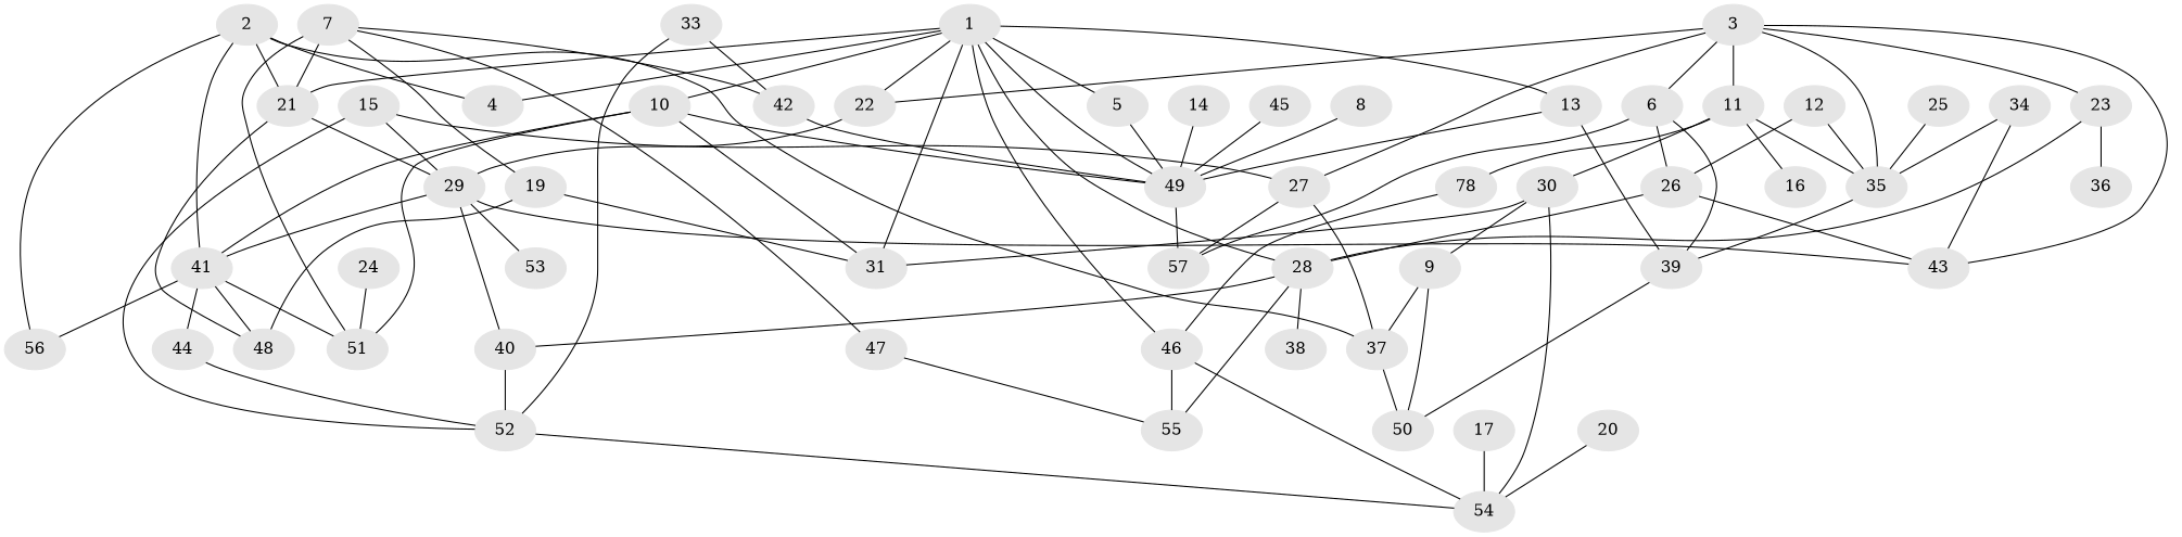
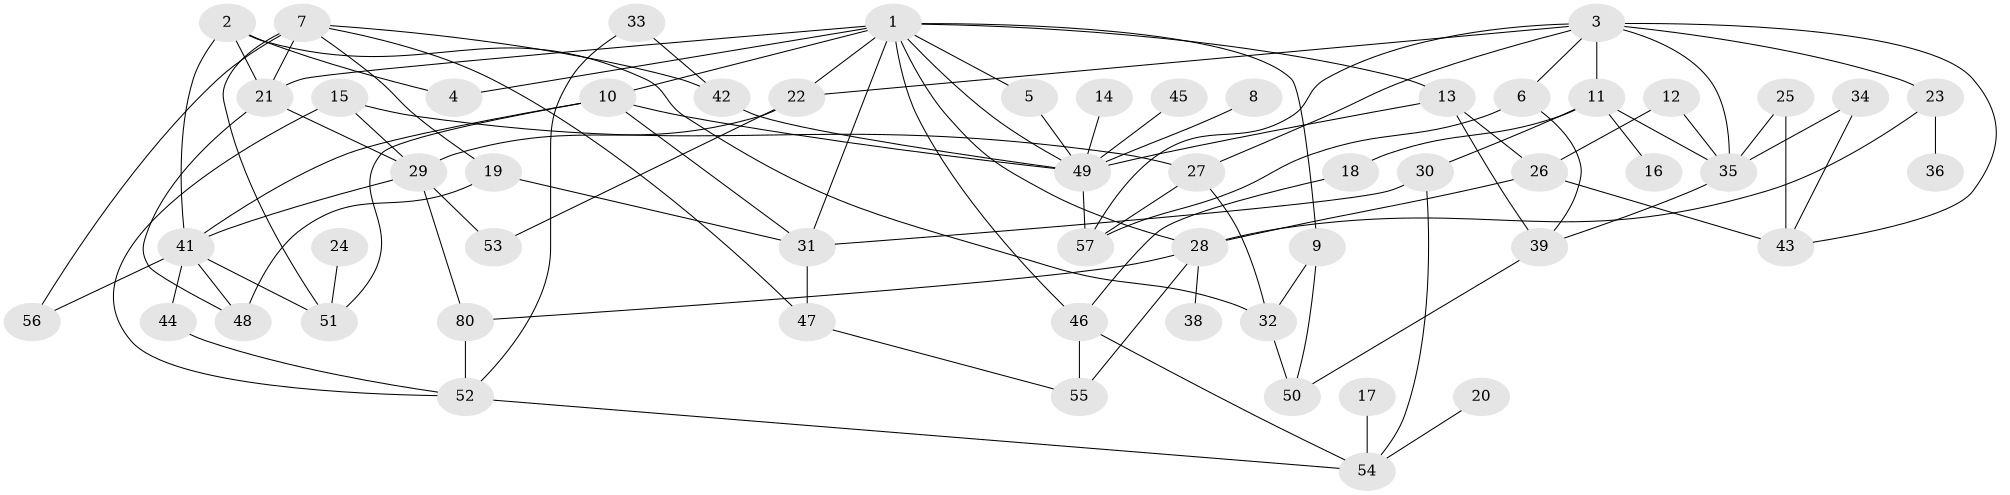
  graph {
    node [color=gray90 style=filled]
    edge [weight=1.0]
    1
    4
    5
    9
    10
    13
    21
    22
    28
    31
    46
    49
-   32 [label=37]
+   32
    50
    41
    51
    39
    26
    29
    48
    53
    38
-   40
+   40 [label=80]
    55
    47
    54
    57
    2
    56
    44
    3
    6
    11
    23
    27
    35
    43
    16
-   18 [label=78]
+   18
    30
    36
    7
    19
    42
    8
    12
    14
    15
    52
    17
    20
    24
    25
    33
    34
    45
    1 -- 4
    1 -- 5
-   30 -- 9
+   1 -- 9
    1 -- 10
    1 -- 13
    1 -- 21
    1 -- 22
    1 -- 28
    1 -- 31
    1 -- 46
    1 -- 49
    5 -- 49
    9 -- 32
    9 -- 50
    10 -- 31
    10 -- 49
    10 -- 41
    10 -- 51
    13 -- 49
    13 -- 39
-   6 -- 26
+   13 -- 26
    21 -- 29
    21 -- 48
    22 -- 29
+   22 -- 53
    28 -- 38
    28 -- 40
    28 -- 55
+   31 -- 47
    46 -- 55
    46 -- 54
    49 -- 57
    32 -- 50
    41 -- 51
    41 -- 48
    41 -- 56
    41 -- 44
    39 -- 50
    26 -- 28
    26 -- 43
    29 -- 41
    29 -- 53
    29 -- 40
-   29 -- 43
+   25 -- 43
    40 -- 52
    47 -- 55
    2 -- 4
    2 -- 21
    2 -- 32
    2 -- 41
-   2 -- 56
+   7 -- 56
    44 -- 52
    3 -- 22
+   3 -- 57
    3 -- 6
    3 -- 11 [weight=2.0]
    3 -- 23
    3 -- 27
    3 -- 35
    3 -- 43
    6 -- 39
    6 -- 57
    11 -- 35
    11 -- 16
    11 -- 18
    11 -- 30
    23 -- 28
    23 -- 36
    27 -- 32
    27 -- 57
    35 -- 39
    18 -- 46
    30 -- 31
    30 -- 54
    7 -- 21 [weight=2.0]
    7 -- 51
    7 -- 47
    7 -- 19
    7 -- 42
    19 -- 31
    19 -- 48 [weight=2.0]
    42 -- 49
    8 -- 49
    12 -- 26
    12 -- 35
    14 -- 49
    15 -- 29
    15 -- 27
    15 -- 52
    52 -- 54
    17 -- 54
    20 -- 54
    24 -- 51
    25 -- 35
    33 -- 42
    33 -- 52
    34 -- 35
    34 -- 43
    45 -- 49
  }
